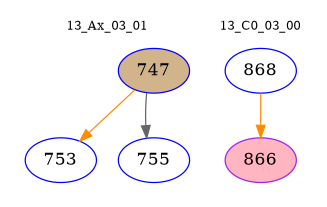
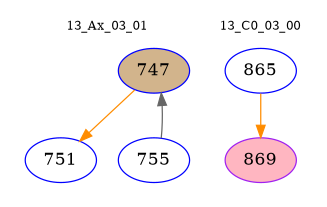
  digraph {
    node [color=blue fillcolor=white style=filled]
    edge [color=darkorange]
    n1 [fillcolor=tan label=747]
-   n2 [label=753]
+   n2 [label=751]
    n3 [label=755]
-   n4 [label=868]
-   n5 [color=purple fillcolor=lightpink label=866]
+   n4 [label=865]
+   n5 [color=purple fillcolor=lightpink label=869]
    subgraph cluster_1 {
      color=white
      fontsize=10
      label="13_Ax_03_01"
      n1
      n2
      n3
    }
    subgraph cluster_2 {
      color=white
      fontsize=10
      label="13_C0_03_00"
      n4
      n5
    }
    n1 -> n2
-   n1 -> n3 [color=gray40]
+   n3 -> n1 [color=gray40]
    n4 -> n5
  }
